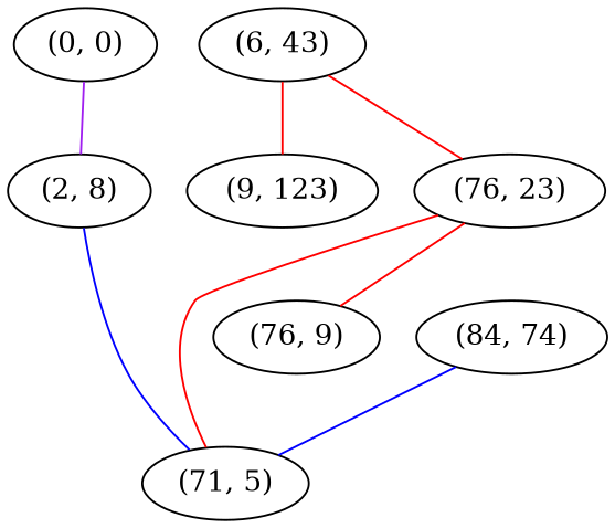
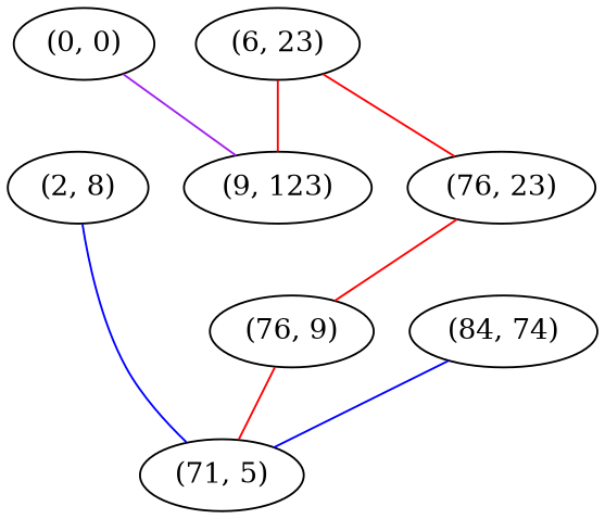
  graph {
    edge [color=red weight=3]
    "(0, 0)"
    "(2, 8)"
    n3 [label="(71, 5)"]
-   "(6, 43)"
+   "(6, 43)" [label="(6, 23)"]
    "(9, 123)"
    "(76, 23)"
    "(76, 9)"
    "(84, 74)"
-   "(0, 0)" -- "(2, 8)" [color=purple weight=4]
+   "(0, 0)" -- "(9, 123)" [color=purple weight=4]
    "(2, 8)" -- n3 [color=blue]
    "(6, 43)" -- "(9, 123)"
    "(6, 43)" -- "(76, 23)" [weight=1]
    "(76, 23)" -- "(76, 9)" [weight=1]
-   "(76, 23)" -- n3 [weight=1]
+   "(76, 9)" -- n3 [weight=1]
    "(84, 74)" -- n3 [color=blue]
  }
